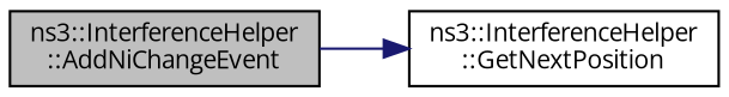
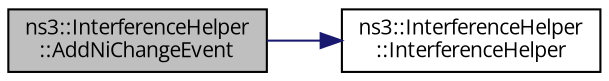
  digraph {
    rankdir=LR
    fontname="Open Sans"
    node [color=black fontname="Open Sans" fontsize=10 shape=record style=filled]
    n1 [fillcolor=grey75 fontcolor=black height=0.2 label="ns3::InterferenceHelper\l::AddNiChangeEvent" width=0.4]
-   n2 [fillcolor=white height=0.2 label="ns3::InterferenceHelper\l::GetNextPosition" width=0.4]
+   n2 [fillcolor=white height=0.2 label="ns3::InterferenceHelper\l::InterferenceHelper" width=0.4]
    n1 -> n2 [color=midnightblue fontname="Open Sans" fontsize=10 labelfontname=Helvetica labelfontsize=10 style=solid]
  }
